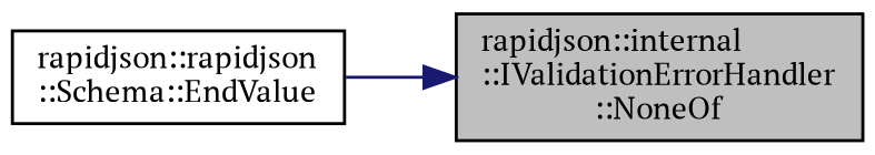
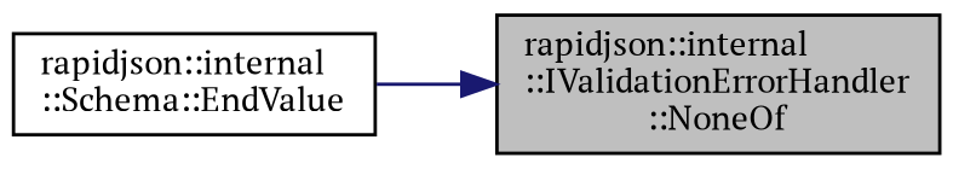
  digraph {
    rankdir=RL
    fontname="PT Serif"
    node [color=black fontname="PT Serif" fontsize=10 shape=record style=filled]
    n1 [fillcolor=grey75 fontcolor=black height=0.2 label="rapidjson::internal\l::IValidationErrorHandler\l::NoneOf" width=0.4]
-   n2 [fillcolor=white height=0.2 label="rapidjson::rapidjson\l::Schema::EndValue" width=0.4]
+   n2 [fillcolor=white height=0.2 label="rapidjson::internal\l::Schema::EndValue" width=0.4]
    n1 -> n2 [color=midnightblue dir=back fontname="PT Serif" fontsize=10 labelfontname=Helvetica labelfontsize=10 style=solid]
  }
